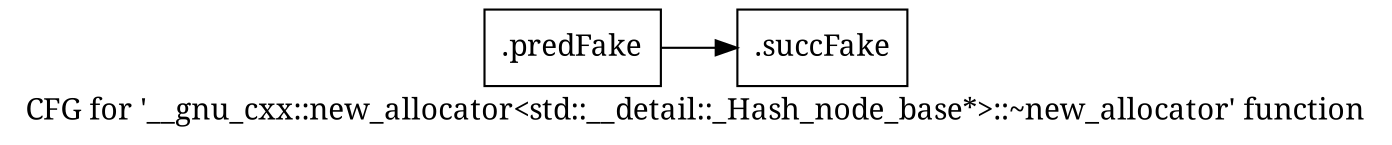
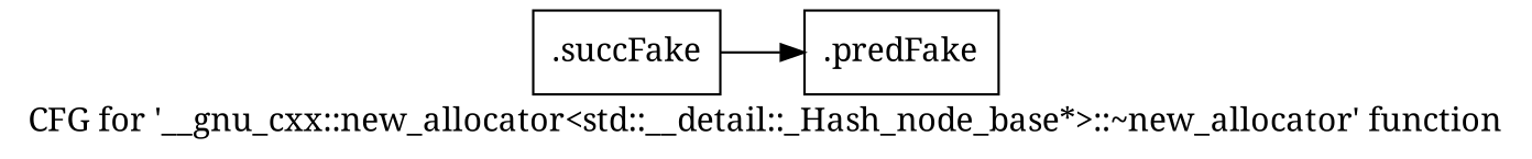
  digraph {
    label="CFG for '__gnu_cxx::new_allocator\<std::__detail::_Hash_node_base*\>::~new_allocator' function"
    rankdir=LR
    fontname="Noto Serif"
    node [shape=record fontname="Noto Serif"]
    n1 [label="{.predFake}"]
    n2 [filename="/home/akhilkushe/Xilinx/Vitis_HLS/2021.2/tps/lnx64/gcc-6.2.0/lib/gcc/x86_64-pc-linux-gnu/6.2.0/../../../../include/c++/6.2.0/ext/new_allocator.h" label="{.succFake}" linenumber=86]
-   n1 -> n2 [execusionnum=1 filename="/home/akhilkushe/Xilinx/Vitis_HLS/2021.2/tps/lnx64/gcc-6.2.0/lib/gcc/x86_64-pc-linux-gnu/6.2.0/../../../../include/c++/6.2.0/ext/new_allocator.h" fontname="Noto Serif"]
+   n2 -> n1 [execusionnum=1 filename="/home/akhilkushe/Xilinx/Vitis_HLS/2021.2/tps/lnx64/gcc-6.2.0/lib/gcc/x86_64-pc-linux-gnu/6.2.0/../../../../include/c++/6.2.0/ext/new_allocator.h" fontname="Noto Serif"]
  }
